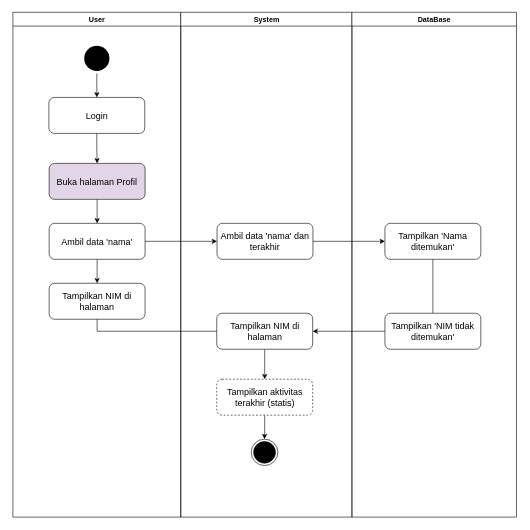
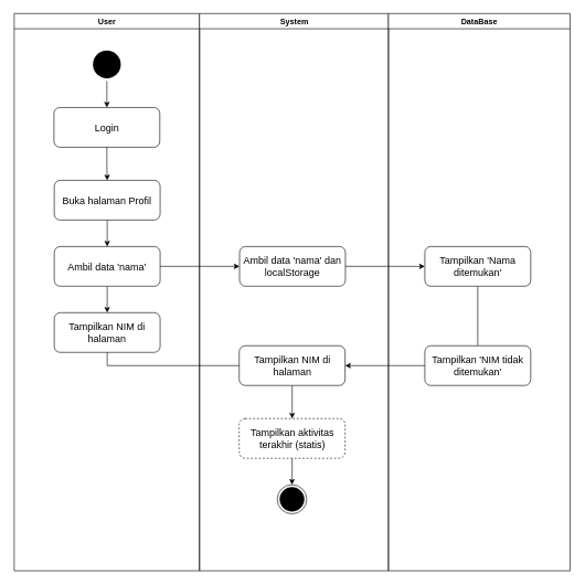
  <mxCell id="0" />
  <mxCell id="1" parent="0" />
  <mxCell id="2" value="User" style="swimlane;whiteSpace=wrap;startSize=23;" vertex="1" parent="1"><mxGeometry x="20.5" y="20" width="280" height="842" as="geometry" /></mxCell>
  <mxCell id="3" style="edgeStyle=orthogonalEdgeStyle;rounded=0;orthogonalLoop=1;jettySize=auto;html=1;exitX=0.5;exitY=1;exitDx=0;exitDy=0;" edge="1" parent="2" source="4" target="5"><mxGeometry relative="1" as="geometry" /></mxCell>
  <mxCell id="4" value="" style="ellipse;shape=startState;fillColor=#000000;strokeColor=none;" vertex="1" parent="2"><mxGeometry x="115" y="52" width="50" height="50" as="geometry" /></mxCell>
  <mxCell id="5" value="&lt;font style=&quot;font-size: 15px;&quot;&gt;Login&lt;/font&gt;" style="rounded=1;whiteSpace=wrap;html=1;" vertex="1" parent="2"><mxGeometry x="60" y="142" width="160" height="60" as="geometry" /></mxCell>
  <mxCell id="6" value="System" style="swimlane;whiteSpace=wrap" vertex="1" parent="1"><mxGeometry x="300.5" y="20" width="285.5" height="842" as="geometry" /></mxCell>
  <mxCell id="7" style="edgeStyle=orthogonalEdgeStyle;rounded=0;orthogonalLoop=1;jettySize=auto;html=1;" edge="1" parent="6" source="8" target="10"><mxGeometry relative="1" as="geometry" /></mxCell>
- <mxCell id="8" value="&lt;font style=&quot;font-size: 15px;&quot;&gt;Buka halaman Profil&lt;/font&gt;" style="rounded=1;whiteSpace=wrap;html=1;fillColor=#e1d5e7;" vertex="1" parent="6"><mxGeometry x="-219.5" y="252" width="160" height="60" as="geometry" /></mxCell>
+ <mxCell id="8" value="&lt;font style=&quot;font-size: 15px;&quot;&gt;Buka halaman Profil&lt;/font&gt;" style="rounded=1;whiteSpace=wrap;html=1;" vertex="1" parent="6"><mxGeometry x="-219.5" y="252" width="160" height="60" as="geometry" /></mxCell>
  <mxCell id="9" style="edgeStyle=orthogonalEdgeStyle;rounded=0;orthogonalLoop=1;jettySize=auto;html=1;exitX=0.5;exitY=1;exitDx=0;exitDy=0;entryX=0.5;entryY=0;entryDx=0;entryDy=0;" edge="1" parent="6" source="10" target="11"><mxGeometry relative="1" as="geometry" /></mxCell>
  <mxCell id="10" value="&lt;font style=&quot;font-size: 15px;&quot;&gt;Ambil data 'nama'&lt;/font&gt;" style="rounded=1;whiteSpace=wrap;html=1;" vertex="1" parent="6"><mxGeometry x="-219.5" y="352" width="160" height="60" as="geometry" /></mxCell>
  <mxCell id="11" value="&lt;font style=&quot;font-size: 15px;&quot;&gt;Tampilkan NIM di halaman&lt;/font&gt;" style="rounded=1;whiteSpace=wrap;html=1;" vertex="1" parent="6"><mxGeometry x="-219.5" y="452" width="160" height="60" as="geometry" /></mxCell>
- <mxCell id="12" value="&lt;font style=&quot;font-size: 15px;&quot;&gt;Ambil data 'nama' dan terakhir&lt;/font&gt;" style="rounded=1;whiteSpace=wrap;html=1;" vertex="1" parent="6"><mxGeometry x="60.5" y="352" width="160" height="60" as="geometry" /></mxCell>
+ <mxCell id="12" value="&lt;font style=&quot;font-size: 15px;&quot;&gt;Ambil data 'nama' dan localStorage&lt;/font&gt;" style="rounded=1;whiteSpace=wrap;html=1;" vertex="1" parent="6"><mxGeometry x="60.5" y="352" width="160" height="60" as="geometry" /></mxCell>
  <mxCell id="13" style="edgeStyle=orthogonalEdgeStyle;rounded=0;orthogonalLoop=1;jettySize=auto;html=1;exitX=0.5;exitY=1;exitDx=0;exitDy=0;entryX=0.5;entryY=0;entryDx=0;entryDy=0;" edge="1" parent="6" source="14" target="16"><mxGeometry relative="1" as="geometry" /></mxCell>
  <mxCell id="14" value="&lt;font style=&quot;font-size: 15px;&quot;&gt;Tampilkan NIM di halaman&lt;/font&gt;" style="rounded=1;whiteSpace=wrap;html=1;" vertex="1" parent="6"><mxGeometry x="60" y="502" width="160" height="60" as="geometry" /></mxCell>
  <mxCell id="15" style="edgeStyle=orthogonalEdgeStyle;rounded=0;orthogonalLoop=1;jettySize=auto;html=1;exitX=0.5;exitY=1;exitDx=0;exitDy=0;entryX=0.5;entryY=0;entryDx=0;entryDy=0;" edge="1" parent="6" source="16" target="24"><mxGeometry relative="1" as="geometry" /></mxCell>
  <mxCell id="16" value="&lt;span style=&quot;font-size: 15px;&quot;&gt;Tampilkan aktivitas terakhir (statis)&lt;/span&gt;" style="rounded=1;whiteSpace=wrap;html=1;dashed=1;" vertex="1" parent="6"><mxGeometry x="60" y="612" width="160" height="60" as="geometry" /></mxCell>
  <mxCell id="17" style="edgeStyle=orthogonalEdgeStyle;rounded=0;orthogonalLoop=1;jettySize=auto;html=1;exitX=0.5;exitY=1;exitDx=0;exitDy=0;entryX=0.5;entryY=0;entryDx=0;entryDy=0;endArrow=none;startFill=0;" edge="1" parent="6" source="18" target="19"><mxGeometry relative="1" as="geometry" /></mxCell>
  <mxCell id="18" value="&lt;font style=&quot;font-size: 15px;&quot;&gt;Tampilkan 'Nama ditemukan'&lt;/font&gt;" style="rounded=1;whiteSpace=wrap;html=1;" vertex="1" parent="6"><mxGeometry x="340.5" y="352" width="160" height="60" as="geometry" /></mxCell>
  <mxCell id="19" value="&lt;font style=&quot;font-size: 15px;&quot;&gt;Tampilkan 'NIM tidak ditemukan'&lt;/font&gt;" style="rounded=1;whiteSpace=wrap;html=1;" vertex="1" parent="6"><mxGeometry x="340.5" y="502" width="160" height="60" as="geometry" /></mxCell>
  <mxCell id="20" style="edgeStyle=orthogonalEdgeStyle;rounded=0;orthogonalLoop=1;jettySize=auto;html=1;exitX=1;exitY=0.5;exitDx=0;exitDy=0;" edge="1" parent="6" source="10" target="12"><mxGeometry relative="1" as="geometry" /></mxCell>
  <mxCell id="21" style="edgeStyle=orthogonalEdgeStyle;rounded=0;orthogonalLoop=1;jettySize=auto;html=1;exitX=0.5;exitY=1;exitDx=0;exitDy=0;endArrow=none;startFill=0;" edge="1" parent="6" source="11" target="14"><mxGeometry relative="1" as="geometry" /></mxCell>
  <mxCell id="22" style="edgeStyle=orthogonalEdgeStyle;rounded=0;orthogonalLoop=1;jettySize=auto;html=1;exitX=1;exitY=0.5;exitDx=0;exitDy=0;entryX=0;entryY=0.5;entryDx=0;entryDy=0;" edge="1" parent="6" source="12" target="18"><mxGeometry relative="1" as="geometry" /></mxCell>
  <mxCell id="23" style="edgeStyle=orthogonalEdgeStyle;rounded=0;orthogonalLoop=1;jettySize=auto;html=1;exitX=0;exitY=0.5;exitDx=0;exitDy=0;" edge="1" parent="6" source="19" target="14"><mxGeometry relative="1" as="geometry" /></mxCell>
  <mxCell id="24" value="" style="ellipse;html=1;shape=endState;fillColor=#000000;strokeColor=light-dark(#000000, #ff9090);" vertex="1" parent="6"><mxGeometry x="117.5" y="712" width="44.5" height="44" as="geometry" /></mxCell>
  <mxCell id="25" value="DataBase" style="swimlane;whiteSpace=wrap" vertex="1" parent="1"><mxGeometry x="586" y="20" width="274.5" height="842" as="geometry" /></mxCell>
  <mxCell id="26" style="edgeStyle=orthogonalEdgeStyle;rounded=0;orthogonalLoop=1;jettySize=auto;html=1;exitX=0.5;exitY=1;exitDx=0;exitDy=0;" edge="1" parent="1" source="5" target="8"><mxGeometry relative="1" as="geometry" /></mxCell>
